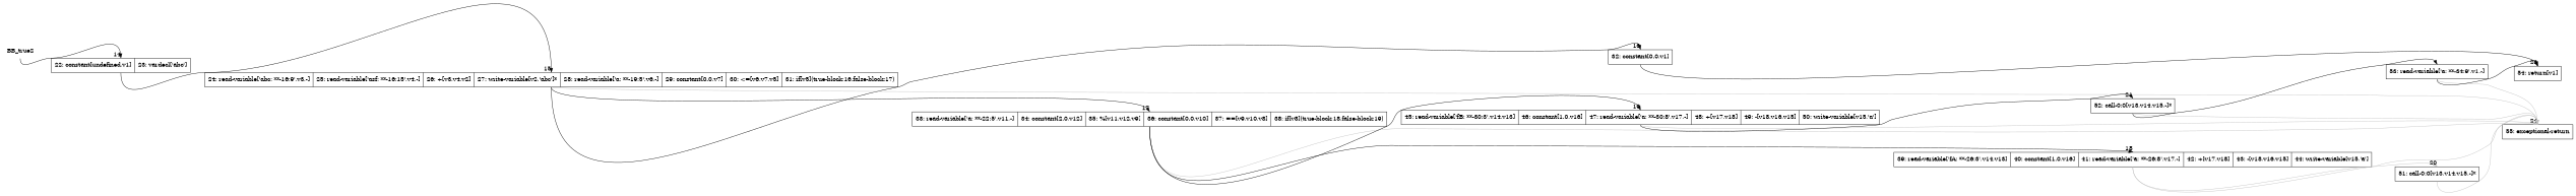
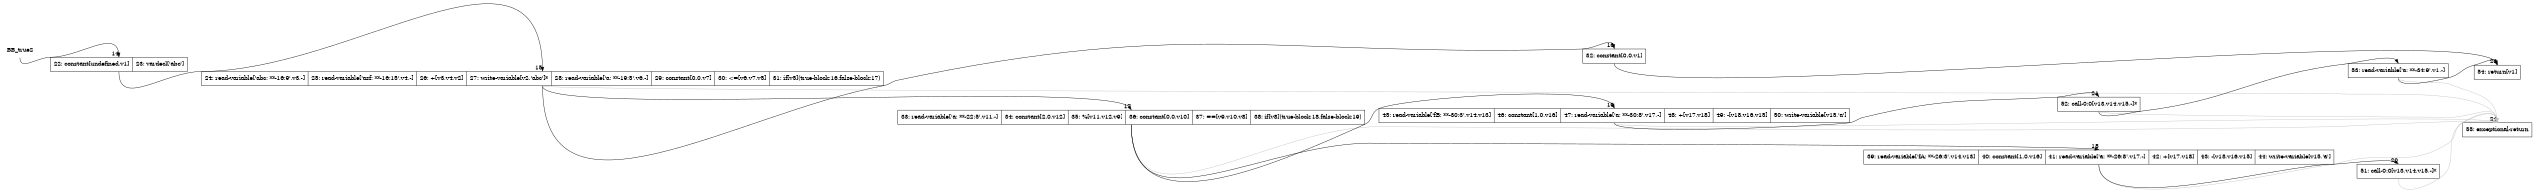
  digraph {
    rankdir=LR
    node [shape=record]
    edge [headport=n tailport=s]
    n1 [label=BB_true2 shape=none]
    n2 [label="{22: constant[undefined,v1]|23: vardecl['abc']}"]
    n3 [label="{24: read-variable['abc: **-16:9',v3,-]|25: read-variable['asf: **-16:15',v4,-]|26: +[v3,v4,v2]|27: write-variable[v2,'abc']*|28: read-variable['a: **-19:5',v6,-]|29: constant[0.0,v7]|30: \<=[v6,v7,v5]|31: if[v5](true-block:16,false-block:17)}"]
    n4 [label="{32: constant[0.0,v1]}"]
    n5 [label="{33: read-variable['a: **-22:5',v11,-]|34: constant[2.0,v12]|35: %[v11,v12,v9]|36: constant[0.0,v10]|37: ==[v9,v10,v8]|38: if[v8](true-block:18,false-block:19)}"]
    n6 [label="{55: exceptional-return}"]
    n7 [label="{54: return[v1]}"]
    n8 [label="{39: read-variable['fA: **-26:3',v14,v13]|40: constant[1.0,v16]|41: read-variable['a: **-26:8',v17,-]|42: +[v17,v18]|43: -[v18,v16,v15]|44: write-variable[v15,'a']}"]
    n9 [label="{45: read-variable['fB: **-30:3',v14,v13]|46: constant[1.0,v16]|47: read-variable['a: **-30:8',v17,-]|48: +[v17,v18]|49: -[v18,v16,v15]|50: write-variable[v15,'a']}"]
    n10 [label="{51: call-0:0[v13,v14,v15,-]*}"]
    n11 [label="{52: call-0:0[v13,v14,v15,-]*}"]
    n12 [label="{53: read-variable['a: **-34:9',v1,-]}"]
    n1 -> n2 [headlabel="    14"]
    n2 -> n3 [headlabel="      15"]
    n3 -> n4 [headlabel="      16"]
    n3 -> n5 [headlabel="      17"]
    n3 -> n6 [color=gray headlabel="      24"]
    n4 -> n7 [headlabel="      23"]
    n5 -> n6 [color=gray]
    n5 -> n8 [headlabel="      18"]
    n5 -> n9 [headlabel="      19"]
    n8 -> n6 [color=gray]
-   n8 -> n10 [headlabel="      20" color=gray]
+   n8 -> n10 [headlabel="      20"]
    n9 -> n6 [color=gray]
    n9 -> n11 [headlabel="      21"]
    n10 -> n6 [color=gray]
    n11 -> n6 [color=gray]
    n11 -> n12
    n12 -> n6 [color=gray]
    n12 -> n7
  }
